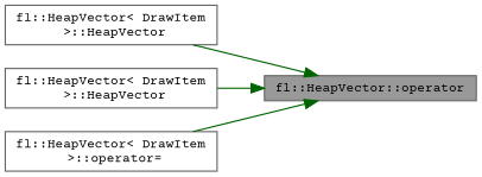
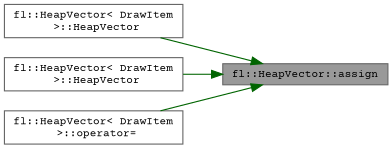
  digraph {
    rankdir=RL
    fontname="Courier Prime"
    node [color=grey40 fillcolor=white fontname="Courier Prime" fontsize=10 shape=box style=filled]
    edge [color=darkgreen dir=back fontname="Courier Prime" fontsize=10 labelfontname=Helvetica labelfontsize=10 style=solid]
-   n1 [color=gray40 fillcolor=grey60 fontcolor=black height=0.2 label="fl::HeapVector::operator" width=0.4]
+   n1 [color=gray40 fillcolor=grey60 fontcolor=black height=0.2 label="fl::HeapVector::assign" width=0.4]
    n2 [height=0.2 label="fl::HeapVector\< DrawItem\l \>::HeapVector" width=0.4]
    n3 [height=0.2 label="fl::HeapVector\< DrawItem\l \>::HeapVector" width=0.4]
    n4 [height=0.2 label="fl::HeapVector\< DrawItem\l \>::operator=" width=0.4]
    n1 -> n2
    n1 -> n3
    n1 -> n4
  }
